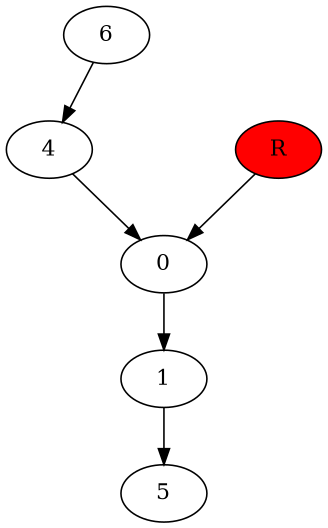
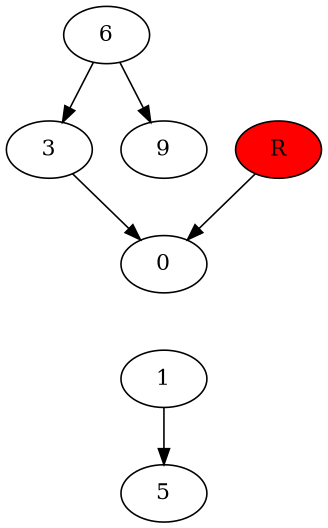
  digraph {
    1
    5
    6
-   3 [label=4]
+   3
+   9
    n6 [label=0]
    R [fillcolor="#ff0000" style=filled]
    1 -> 5
    6 -> 3
+   6 -> 9
    3 -> n6
-   n6 -> 1
    R -> n6
  }
